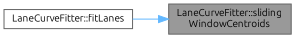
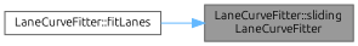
  digraph {
    rankdir=RL
    fontname=Ubuntu
    node [fontname=Ubuntu fontsize=10 shape=box style=filled]
-   n1 [color=gray40 fillcolor=grey60 fontcolor=black height=0.2 label="LaneCurveFitter::sliding\lWindowCentroids" width=0.4]
+   n1 [color=gray40 fillcolor=grey60 fontcolor=black height=0.2 label="LaneCurveFitter::sliding\lLaneCurveFitter" width=0.4]
    n2 [color=grey40 fillcolor=white height=0.2 label="LaneCurveFitter::fitLanes" width=0.4]
    n1 -> n2 [color=steelblue1 dir=back fontname=Ubuntu fontsize=10 labelfontname=Helvetica labelfontsize=10 style=solid]
  }
